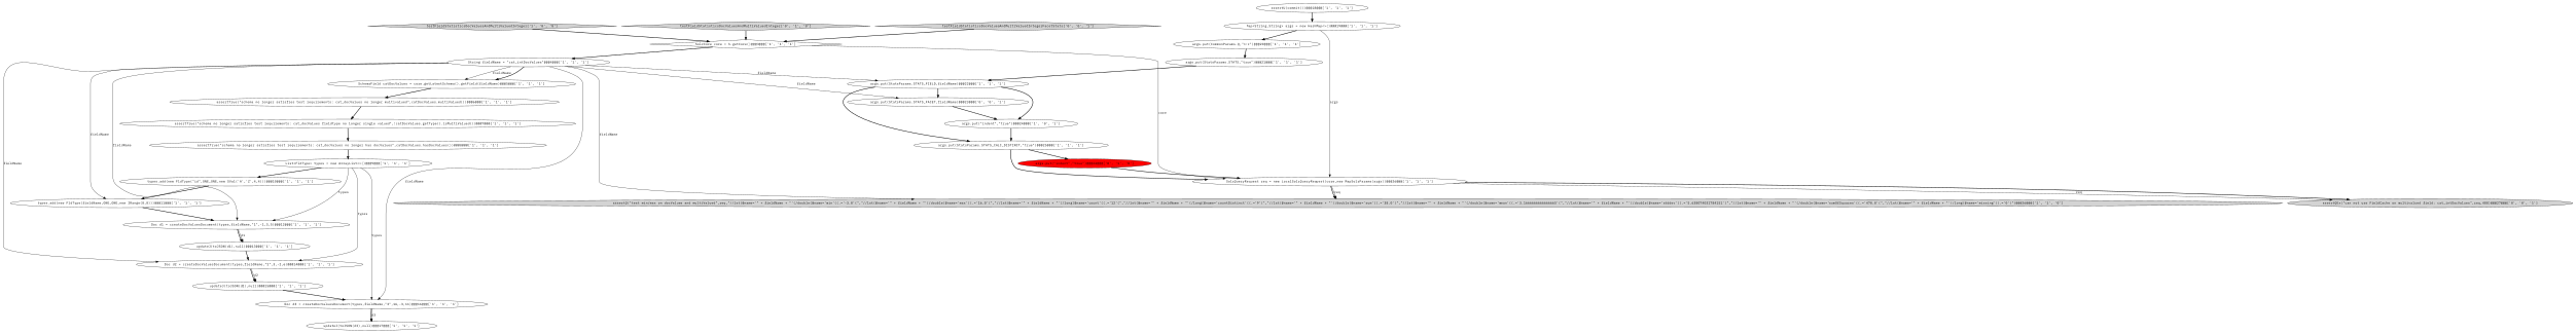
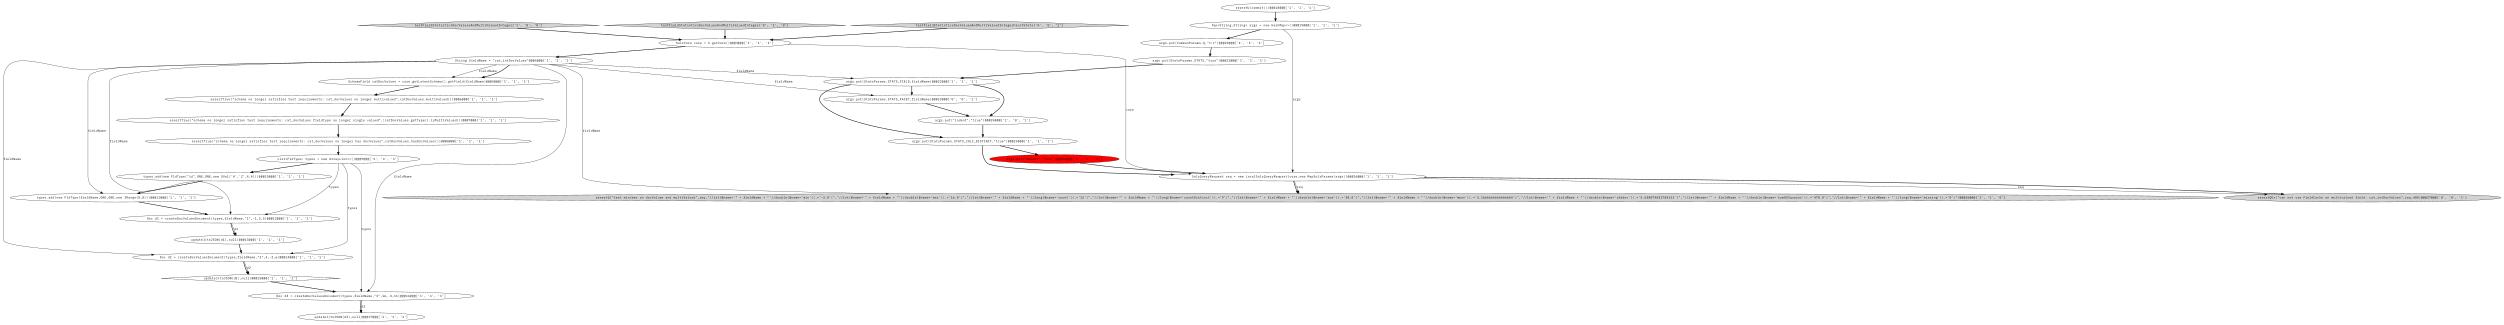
  digraph {
    fontname="IBM Plex Mono"
    node [fillcolor=white fontname="IBM Plex Mono" shape=ellipse style=filled]
    edge [fontname="IBM Plex Mono" style=bold]
    n1 [label="types.add(new FldType(fieldName,ONE_ONE,new IRange(0,0)))@@@11@@@['1', '1', '1']"]
    n2 [label="Doc d1 = createDocValuesDocument(types,fieldName,\"1\",-1,3,5)@@@12@@@['1', '1', '1']"]
    n3 [label="updateJ(toJSON(d1),null)@@@13@@@['1', '1', '1']"]
    n4 [label="String fieldName = \"cat_intDocValues\"@@@4@@@['1', '1', '1']"]
    n5 [label="Doc d2 = createDocValuesDocument(types,fieldName,\"2\",3,-2,6)@@@14@@@['1', '1', '1']"]
    n6 [label="Doc d3 = createDocValuesDocument(types,fieldName,\"3\",16,-3,11)@@@16@@@['1', '1', '1']"]
    n7 [label="SchemaField catDocValues = core.getLatestSchema().getField(fieldName)@@@5@@@['1', '1', '1']"]
    n8 [label="args.put(StatsParams.STATS_FACET,fieldName)@@@23@@@['0', '0', '1']"]
    n9 [fillcolor=lightgray label="assertQ(\"test min/max on docValues and multiValued\",req,\"//lst(@name='\" + fieldName + \"'(/double(@name='min'((.='-3.0'(\",\"//lst(@name='\" + fieldName + \"'(/double(@name='max'((.='16.0'(\",\"//lst(@name='\" + fieldName + \"'(/long(@name='count'((.='12'(\",\"//lst(@name='\" + fieldName + \"'(/long(@name='countDistinct'((.='9'(\",\"//lst(@name='\" + fieldName + \"'(/double(@name='sum'((.='38.0'(\",\"//lst(@name='\" + fieldName + \"'(/double(@name='mean'((.='3.1666666666666665'(\",\"//lst(@name='\" + fieldName + \"'(/double(@name='stddev'((.='5.638074031784151'(\",\"//lst(@name='\" + fieldName + \"'(/double(@name='sumOfSquares'((.='470.0'(\",\"//lst(@name='\" + fieldName + \"'(/long(@name='missing'((.='0'(\")@@@26@@@['1', '1', '0']"]
    n10 [label="args.put(StatsParams.STATS_FIELD,fieldName)@@@22@@@['1', '1', '1']"]
-   n11 [label="updateJ(toJSON(d2),null)@@@15@@@['1', '1', '1']"]
+   n11 [label="updateJ(toJSON(d2),null)@@@15@@@['1', '1', '1']" shape=diamond]
    n12 [label="updateJ(toJSON(d3),null)@@@17@@@['1', '1', '1']"]
    n13 [label="assertTrue(\"schema no longer satisfies test requirements: cat_docValues no longer multivalued\",catDocValues.multiValued())@@@6@@@['1', '1', '1']"]
    n14 [label="args.put(\"indent\",\"true\")@@@24@@@['1', '0', '1']"]
    n15 [label="args.put(StatsParams.STATS_CALC_DISTINCT,\"true\")@@@25@@@['1', '1', '1']"]
    n16 [fillcolor=lightgray label="assertQEx(\"can not use FieldCache on multivalued field: cat_intDocValues\",req,400)@@@27@@@['0', '0', '1']"]
    n17 [fillcolor=lightgray label="testFieldStatisticsDocValuesAndMultiValuedInteger['0', '1', '0']" shape=diamond]
-   n18 [label="SolrCore core = h.getCore()@@@3@@@['1', '1', '1']" shape=diamond]
+   n18 [label="SolrCore core = h.getCore()@@@3@@@['1', '1', '1']"]
    n19 [label="SolrQueryRequest req = new LocalSolrQueryRequest(core,new MapSolrParams(args))@@@26@@@['1', '1', '1']"]
    n20 [fillcolor=lightgray label="testFieldStatisticsDocValuesAndMultiValuedIntegerFacetStats['0', '0', '1']" shape=diamond]
    n21 [fillcolor=red label="args.put(\"indent\",\"true\")@@@24@@@['0', '1', '0']"]
    n22 [fillcolor=lightgray label="testFieldStatisticsDocValuesAndMultiValuedInteger['1', '0', '0']" shape=diamond]
    n23 [label="types.add(new FldType(\"id\",ONE_ONE,new SVal('A','Z',4,4)))@@@10@@@['1', '1', '1']"]
    n24 [label="assertTrue(\"schema no longer satisfies test requirements: cat_docValues fieldtype no longer single valued\",!catDocValues.getType().isMultiValued())@@@7@@@['1', '1', '1']"]
    n25 [label="assertTrue(\"schema no longer satisfies test requirements: cat_docValues no longer has docValues\",catDocValues.hasDocValues())@@@8@@@['1', '1', '1']"]
    n26 [label="List<FldType> types = new ArrayList<>()@@@9@@@['1', '1', '1']"]
    n27 [label="assertU(commit())@@@18@@@['1', '1', '1']"]
    n28 [label="Map<String,String> args = new HashMap<>()@@@19@@@['1', '1', '1']"]
    n29 [label="args.put(CommonParams.Q,\"*:*\")@@@20@@@['1', '1', '1']"]
    n30 [label="args.put(StatsParams.STATS,\"true\")@@@21@@@['1', '1', '1']"]
    n1 -> n2
    n2 -> n3 [label=d1 style=solid]
    n2 -> n3
    n3 -> n5
    n4 -> n1 [label=fieldName style=solid]
    n4 -> n2 [label=fieldName style=solid]
    n4 -> n5 [label=fieldName style=solid]
    n4 -> n6 [label=fieldName style=solid]
    n4 -> n7 [label=fieldName style=solid]
    n4 -> n7
    n4 -> n8 [label=fieldName style=solid]
    n4 -> n9 [label=fieldName style=solid]
    n4 -> n10 [label=fieldName style=solid]
    n5 -> n11 [label=d2 style=solid]
    n5 -> n11
    n6 -> n12
    n6 -> n12 [label=d3 style=solid]
    n7 -> n13
    n8 -> n14
    n10 -> n8
    n10 -> n14
    n10 -> n15
    n11 -> n6
    n13 -> n24
    n14 -> n15
    n15 -> n19
    n15 -> n21
    n17 -> n18
    n18 -> n4
    n18 -> n19 [label=core style=solid]
    n19 -> n9
    n19 -> n9 [label=req style=solid]
    n19 -> n16 [label=req style=solid]
    n19 -> n16
    n20 -> n18
    n21 -> n19
    n22 -> n18
    n23 -> n1
    n24 -> n25
    n25 -> n26
    n26 -> n2 [label=types style=solid]
    n26 -> n5 [label=types style=solid]
    n26 -> n6 [label=types style=solid]
    n26 -> n23
    n27 -> n28
    n28 -> n19 [label=args style=solid]
    n28 -> n29
    n29 -> n30
    n30 -> n10
  }
